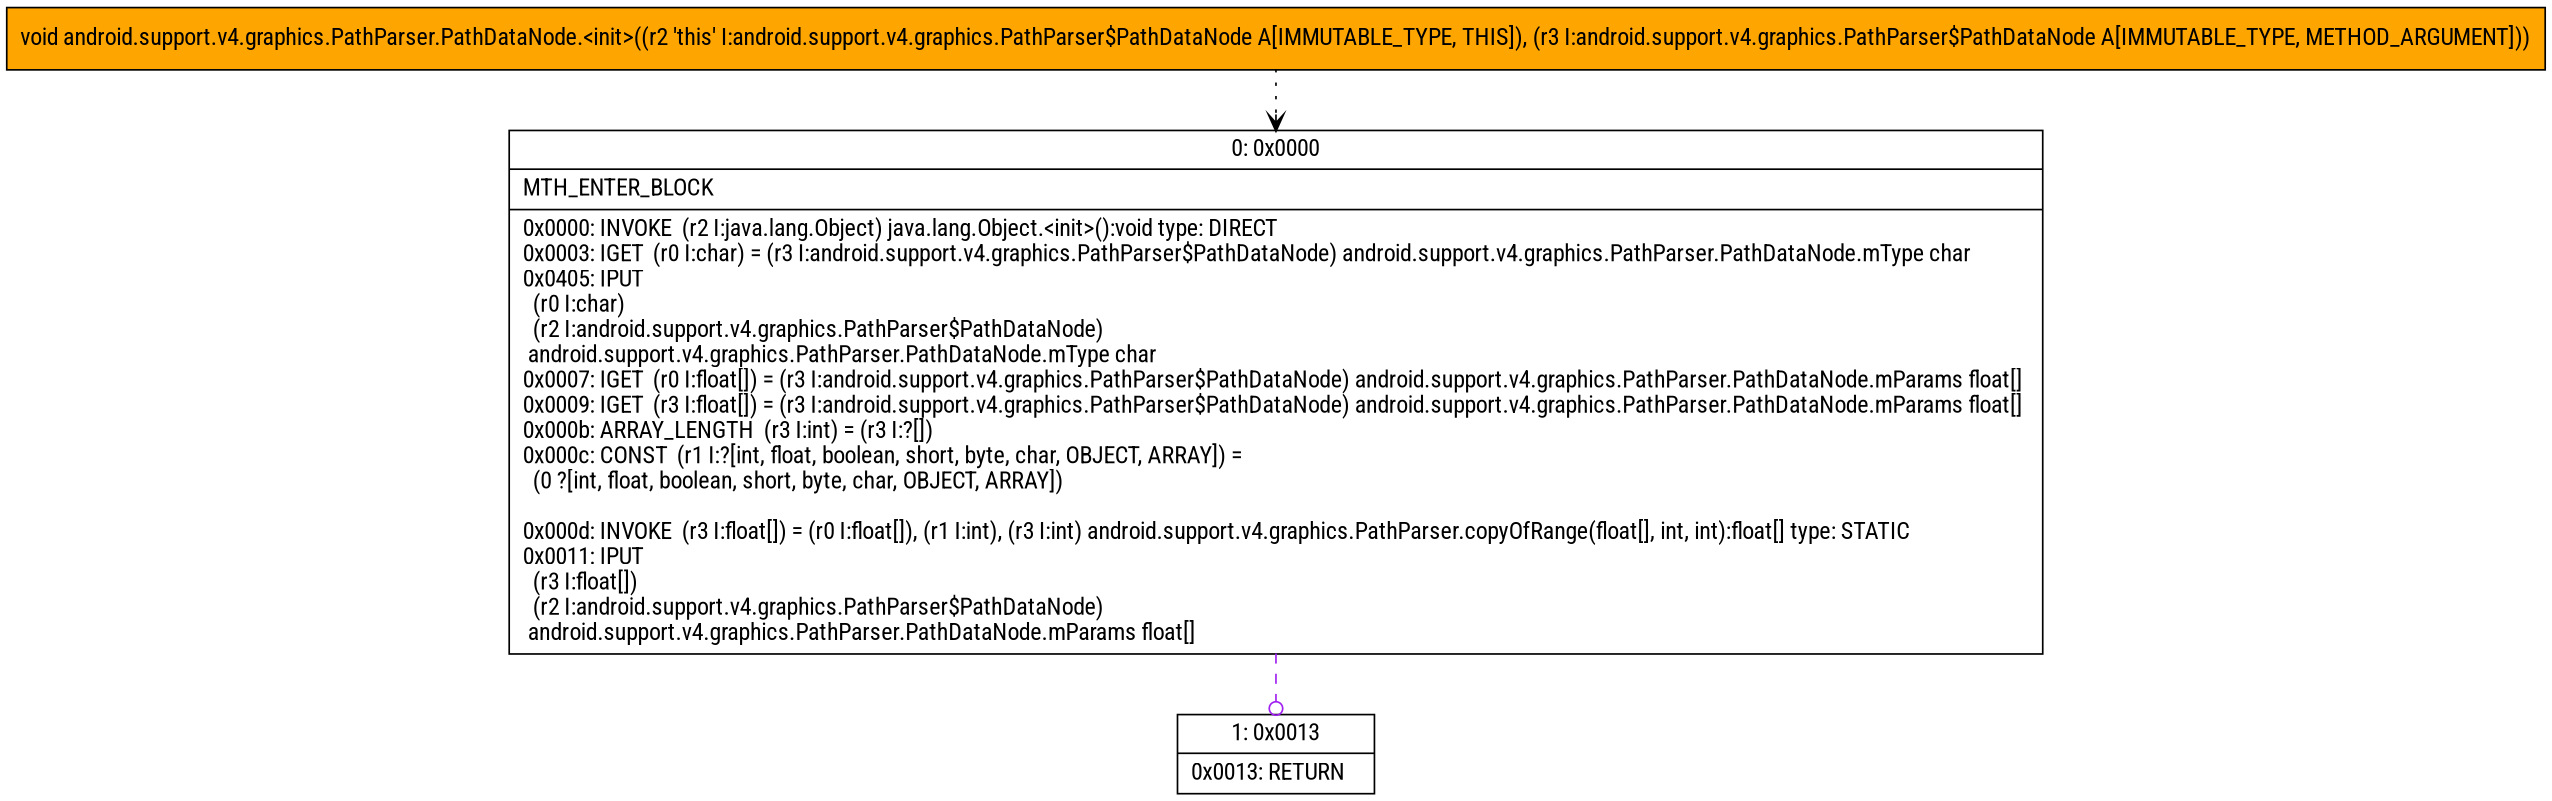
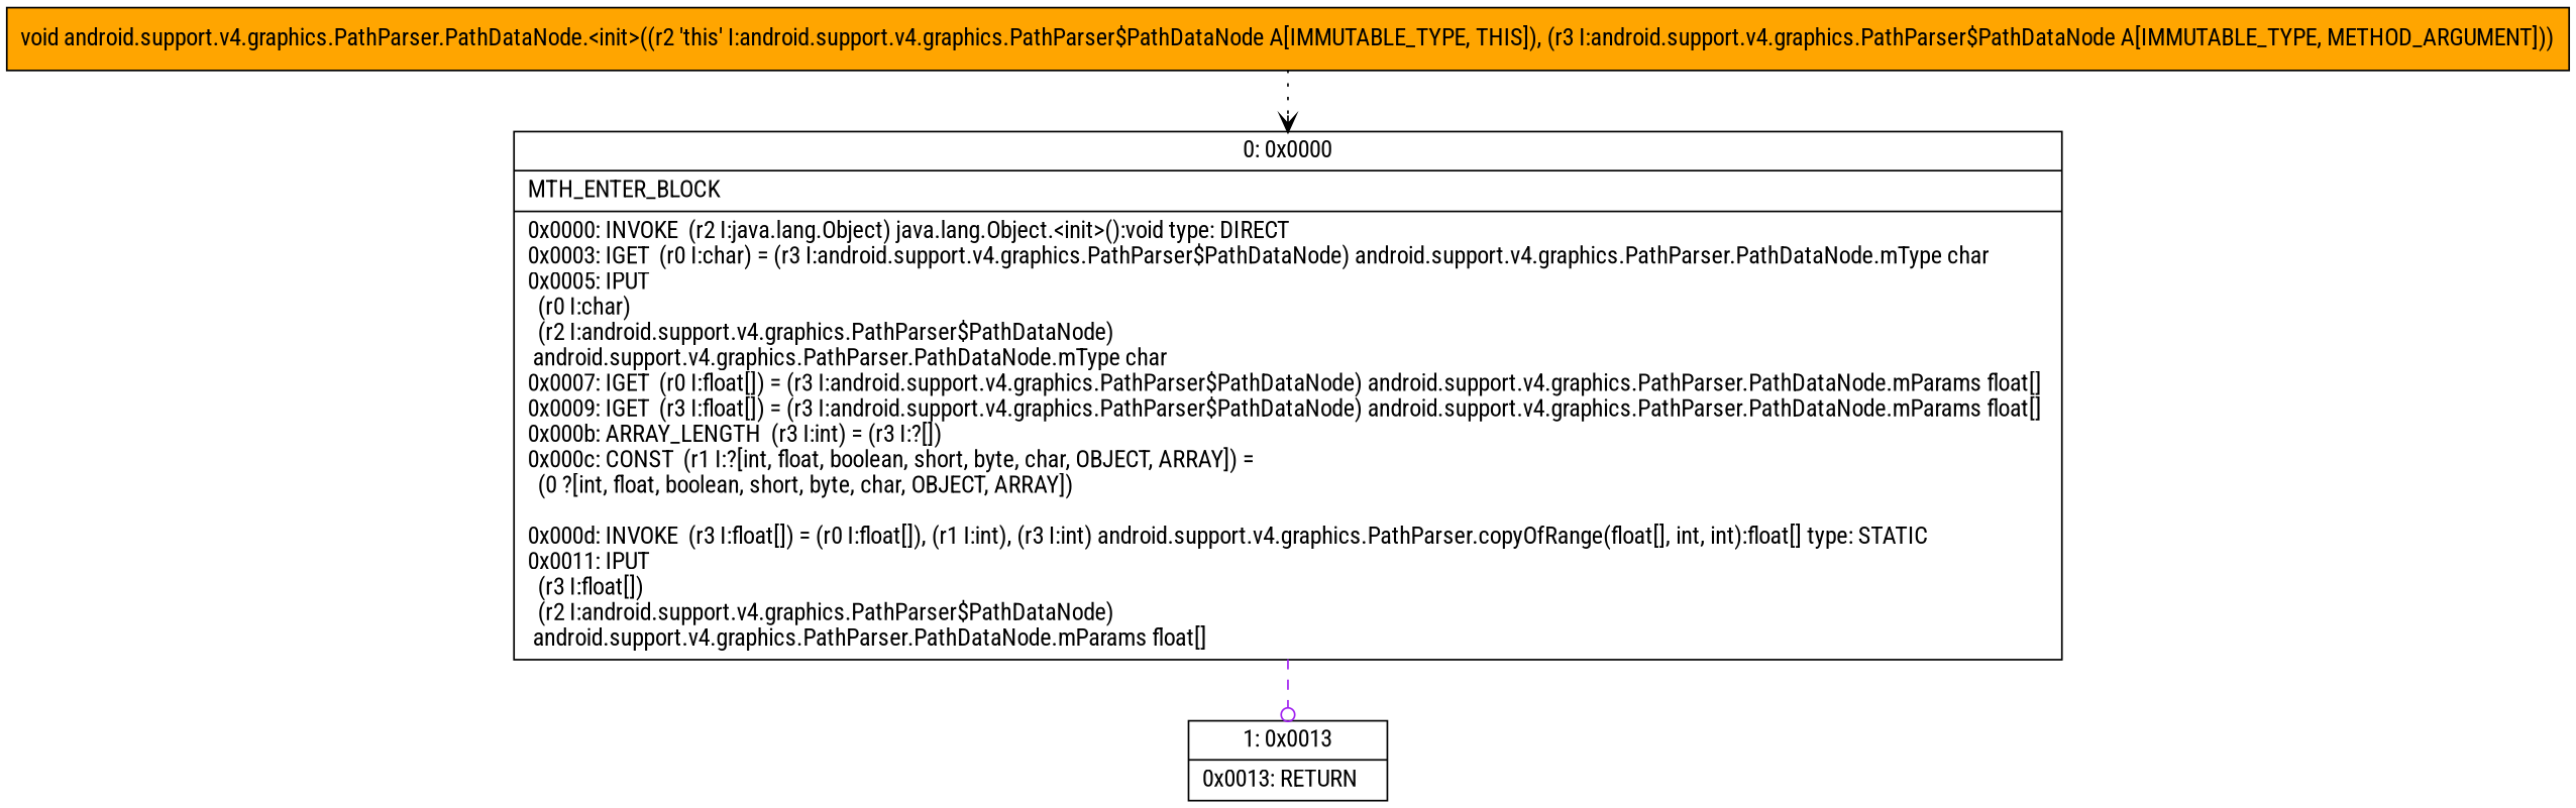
  digraph {
    fontname="Roboto Condensed"
    node [shape=record style=filled fillcolor=white fontname="Roboto Condensed"]
    edge [fontname="Roboto Condensed"]
-   n1 [label="{0\:\ 0x0000|MTH_ENTER_BLOCK\l|0x0000: INVOKE  (r2 I:java.lang.Object) java.lang.Object.\<init\>():void type: DIRECT \l0x0003: IGET  (r0 I:char) = (r3 I:android.support.v4.graphics.PathParser$PathDataNode) android.support.v4.graphics.PathParser.PathDataNode.mType char \l0x0405: IPUT  \l  (r0 I:char)\l  (r2 I:android.support.v4.graphics.PathParser$PathDataNode)\l android.support.v4.graphics.PathParser.PathDataNode.mType char \l0x0007: IGET  (r0 I:float[]) = (r3 I:android.support.v4.graphics.PathParser$PathDataNode) android.support.v4.graphics.PathParser.PathDataNode.mParams float[] \l0x0009: IGET  (r3 I:float[]) = (r3 I:android.support.v4.graphics.PathParser$PathDataNode) android.support.v4.graphics.PathParser.PathDataNode.mParams float[] \l0x000b: ARRAY_LENGTH  (r3 I:int) = (r3 I:?[]) \l0x000c: CONST  (r1 I:?[int, float, boolean, short, byte, char, OBJECT, ARRAY]) = \l  (0 ?[int, float, boolean, short, byte, char, OBJECT, ARRAY])\l \l0x000d: INVOKE  (r3 I:float[]) = (r0 I:float[]), (r1 I:int), (r3 I:int) android.support.v4.graphics.PathParser.copyOfRange(float[], int, int):float[] type: STATIC \l0x0011: IPUT  \l  (r3 I:float[])\l  (r2 I:android.support.v4.graphics.PathParser$PathDataNode)\l android.support.v4.graphics.PathParser.PathDataNode.mParams float[] \l}"]
+   n1 [label="{0\:\ 0x0000|MTH_ENTER_BLOCK\l|0x0000: INVOKE  (r2 I:java.lang.Object) java.lang.Object.\<init\>():void type: DIRECT \l0x0003: IGET  (r0 I:char) = (r3 I:android.support.v4.graphics.PathParser$PathDataNode) android.support.v4.graphics.PathParser.PathDataNode.mType char \l0x0005: IPUT  \l  (r0 I:char)\l  (r2 I:android.support.v4.graphics.PathParser$PathDataNode)\l android.support.v4.graphics.PathParser.PathDataNode.mType char \l0x0007: IGET  (r0 I:float[]) = (r3 I:android.support.v4.graphics.PathParser$PathDataNode) android.support.v4.graphics.PathParser.PathDataNode.mParams float[] \l0x0009: IGET  (r3 I:float[]) = (r3 I:android.support.v4.graphics.PathParser$PathDataNode) android.support.v4.graphics.PathParser.PathDataNode.mParams float[] \l0x000b: ARRAY_LENGTH  (r3 I:int) = (r3 I:?[]) \l0x000c: CONST  (r1 I:?[int, float, boolean, short, byte, char, OBJECT, ARRAY]) = \l  (0 ?[int, float, boolean, short, byte, char, OBJECT, ARRAY])\l \l0x000d: INVOKE  (r3 I:float[]) = (r0 I:float[]), (r1 I:int), (r3 I:int) android.support.v4.graphics.PathParser.copyOfRange(float[], int, int):float[] type: STATIC \l0x0011: IPUT  \l  (r3 I:float[])\l  (r2 I:android.support.v4.graphics.PathParser$PathDataNode)\l android.support.v4.graphics.PathParser.PathDataNode.mParams float[] \l}"]
    n2 [label="{1\:\ 0x0013|0x0013: RETURN   \l}"]
    n3 [label="{void android.support.v4.graphics.PathParser.PathDataNode.\<init\>((r2 'this' I:android.support.v4.graphics.PathParser$PathDataNode A[IMMUTABLE_TYPE, THIS]), (r3 I:android.support.v4.graphics.PathParser$PathDataNode A[IMMUTABLE_TYPE, METHOD_ARGUMENT])) }" fillcolor=orange]
    n1 -> n2 [color=purple style=dashed arrowhead=odot]
    n3 -> n1 [color=black style=dotted arrowhead=vee]
  }
